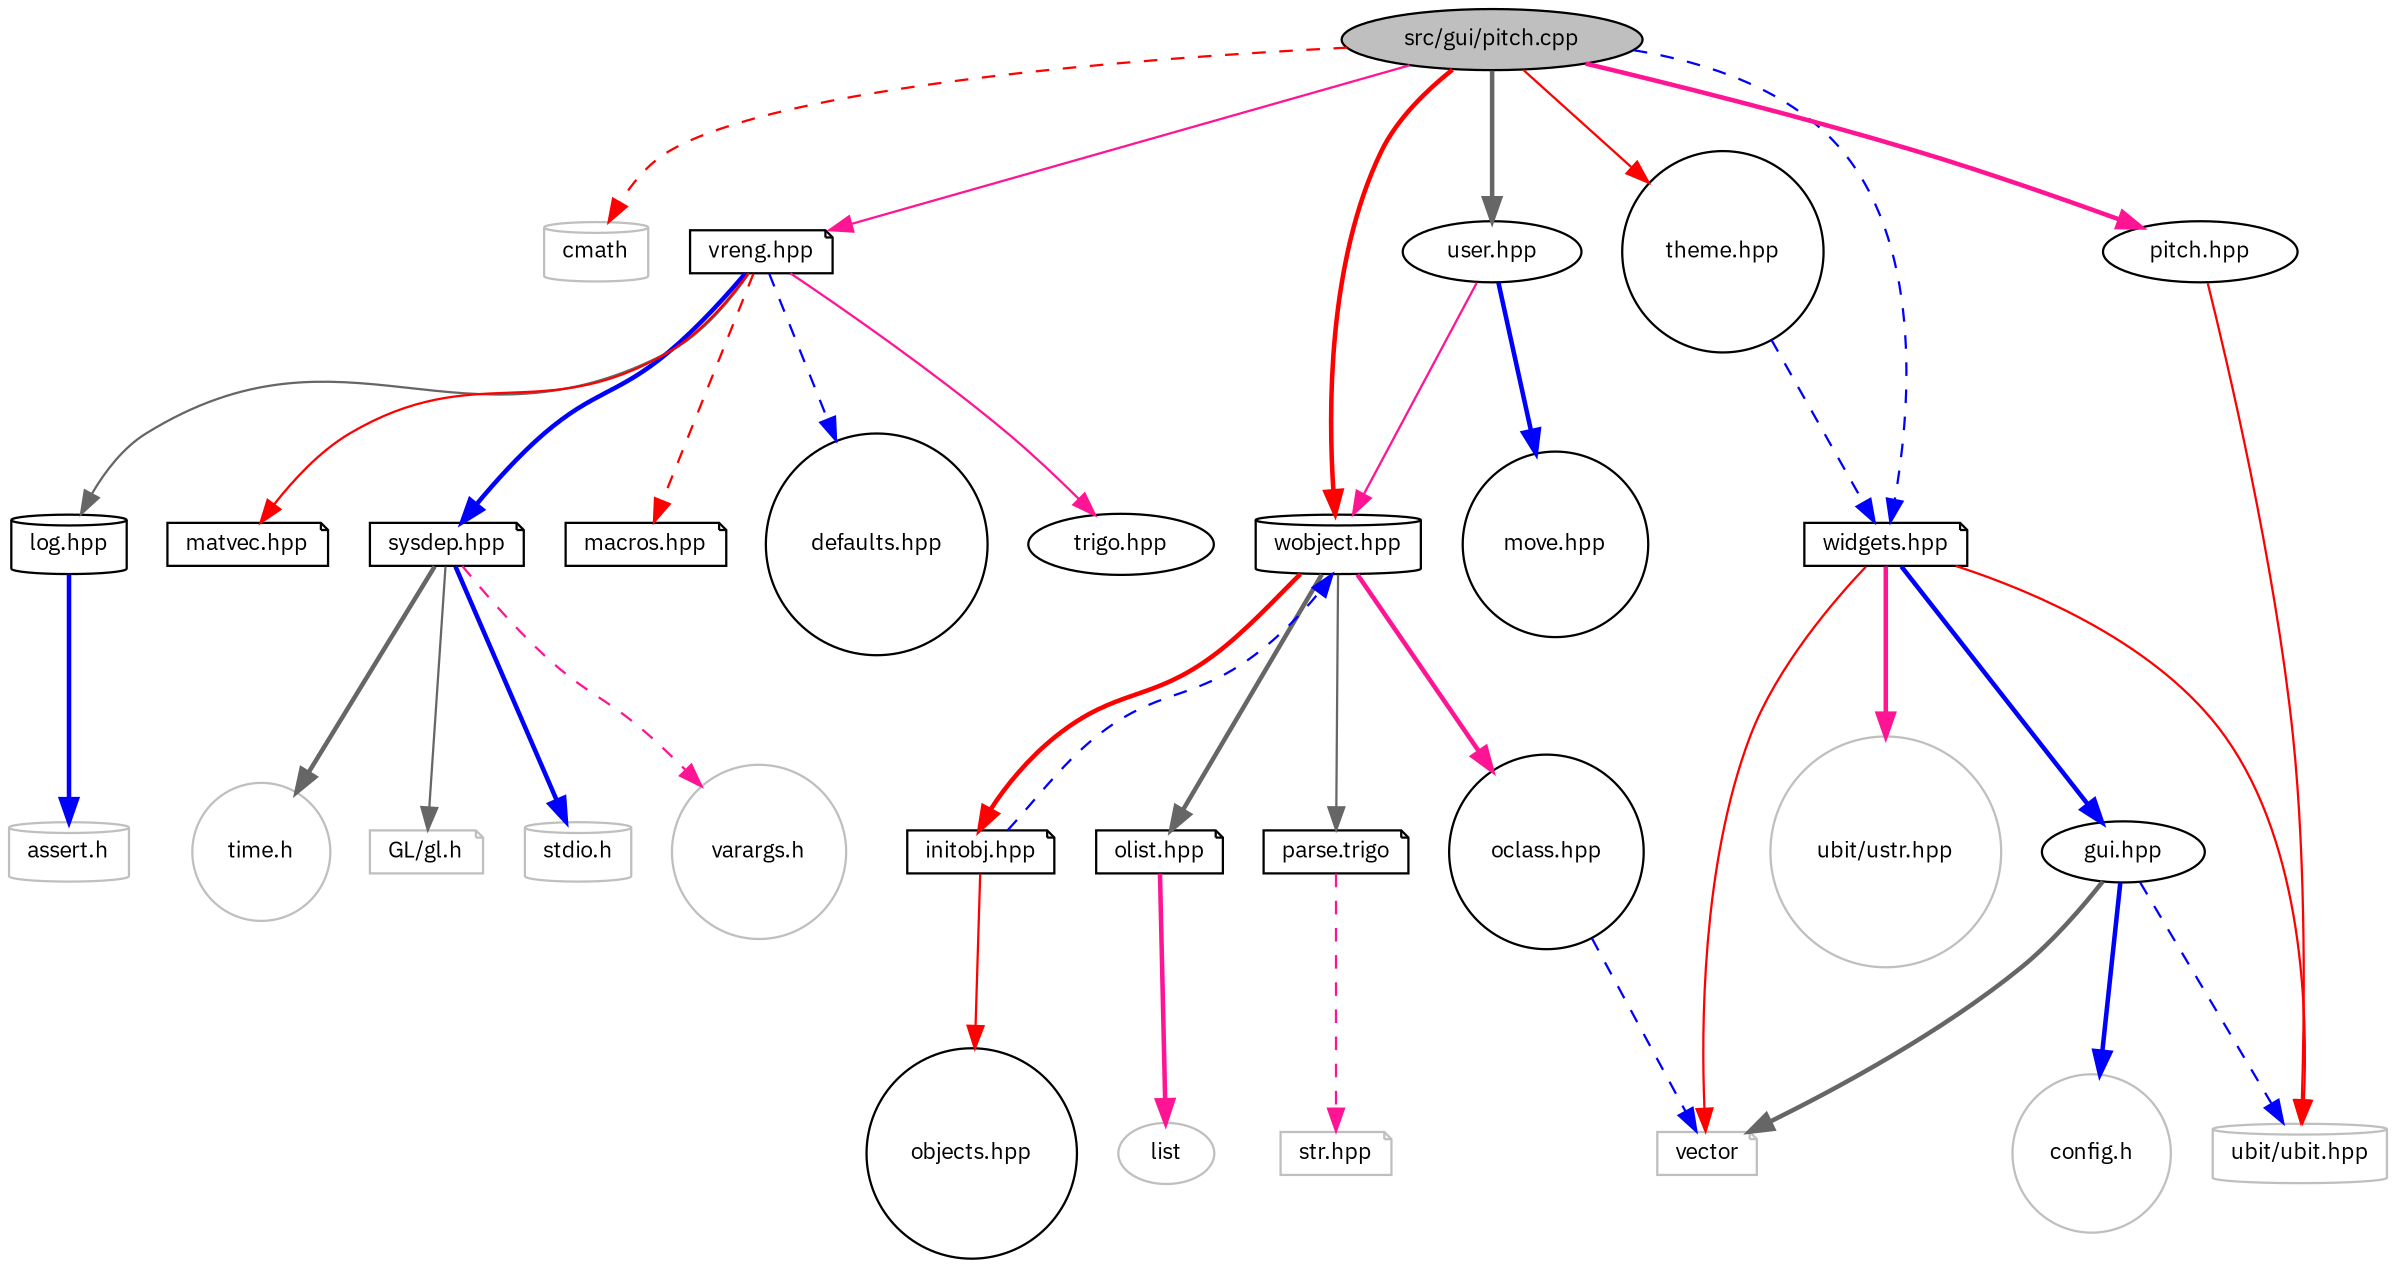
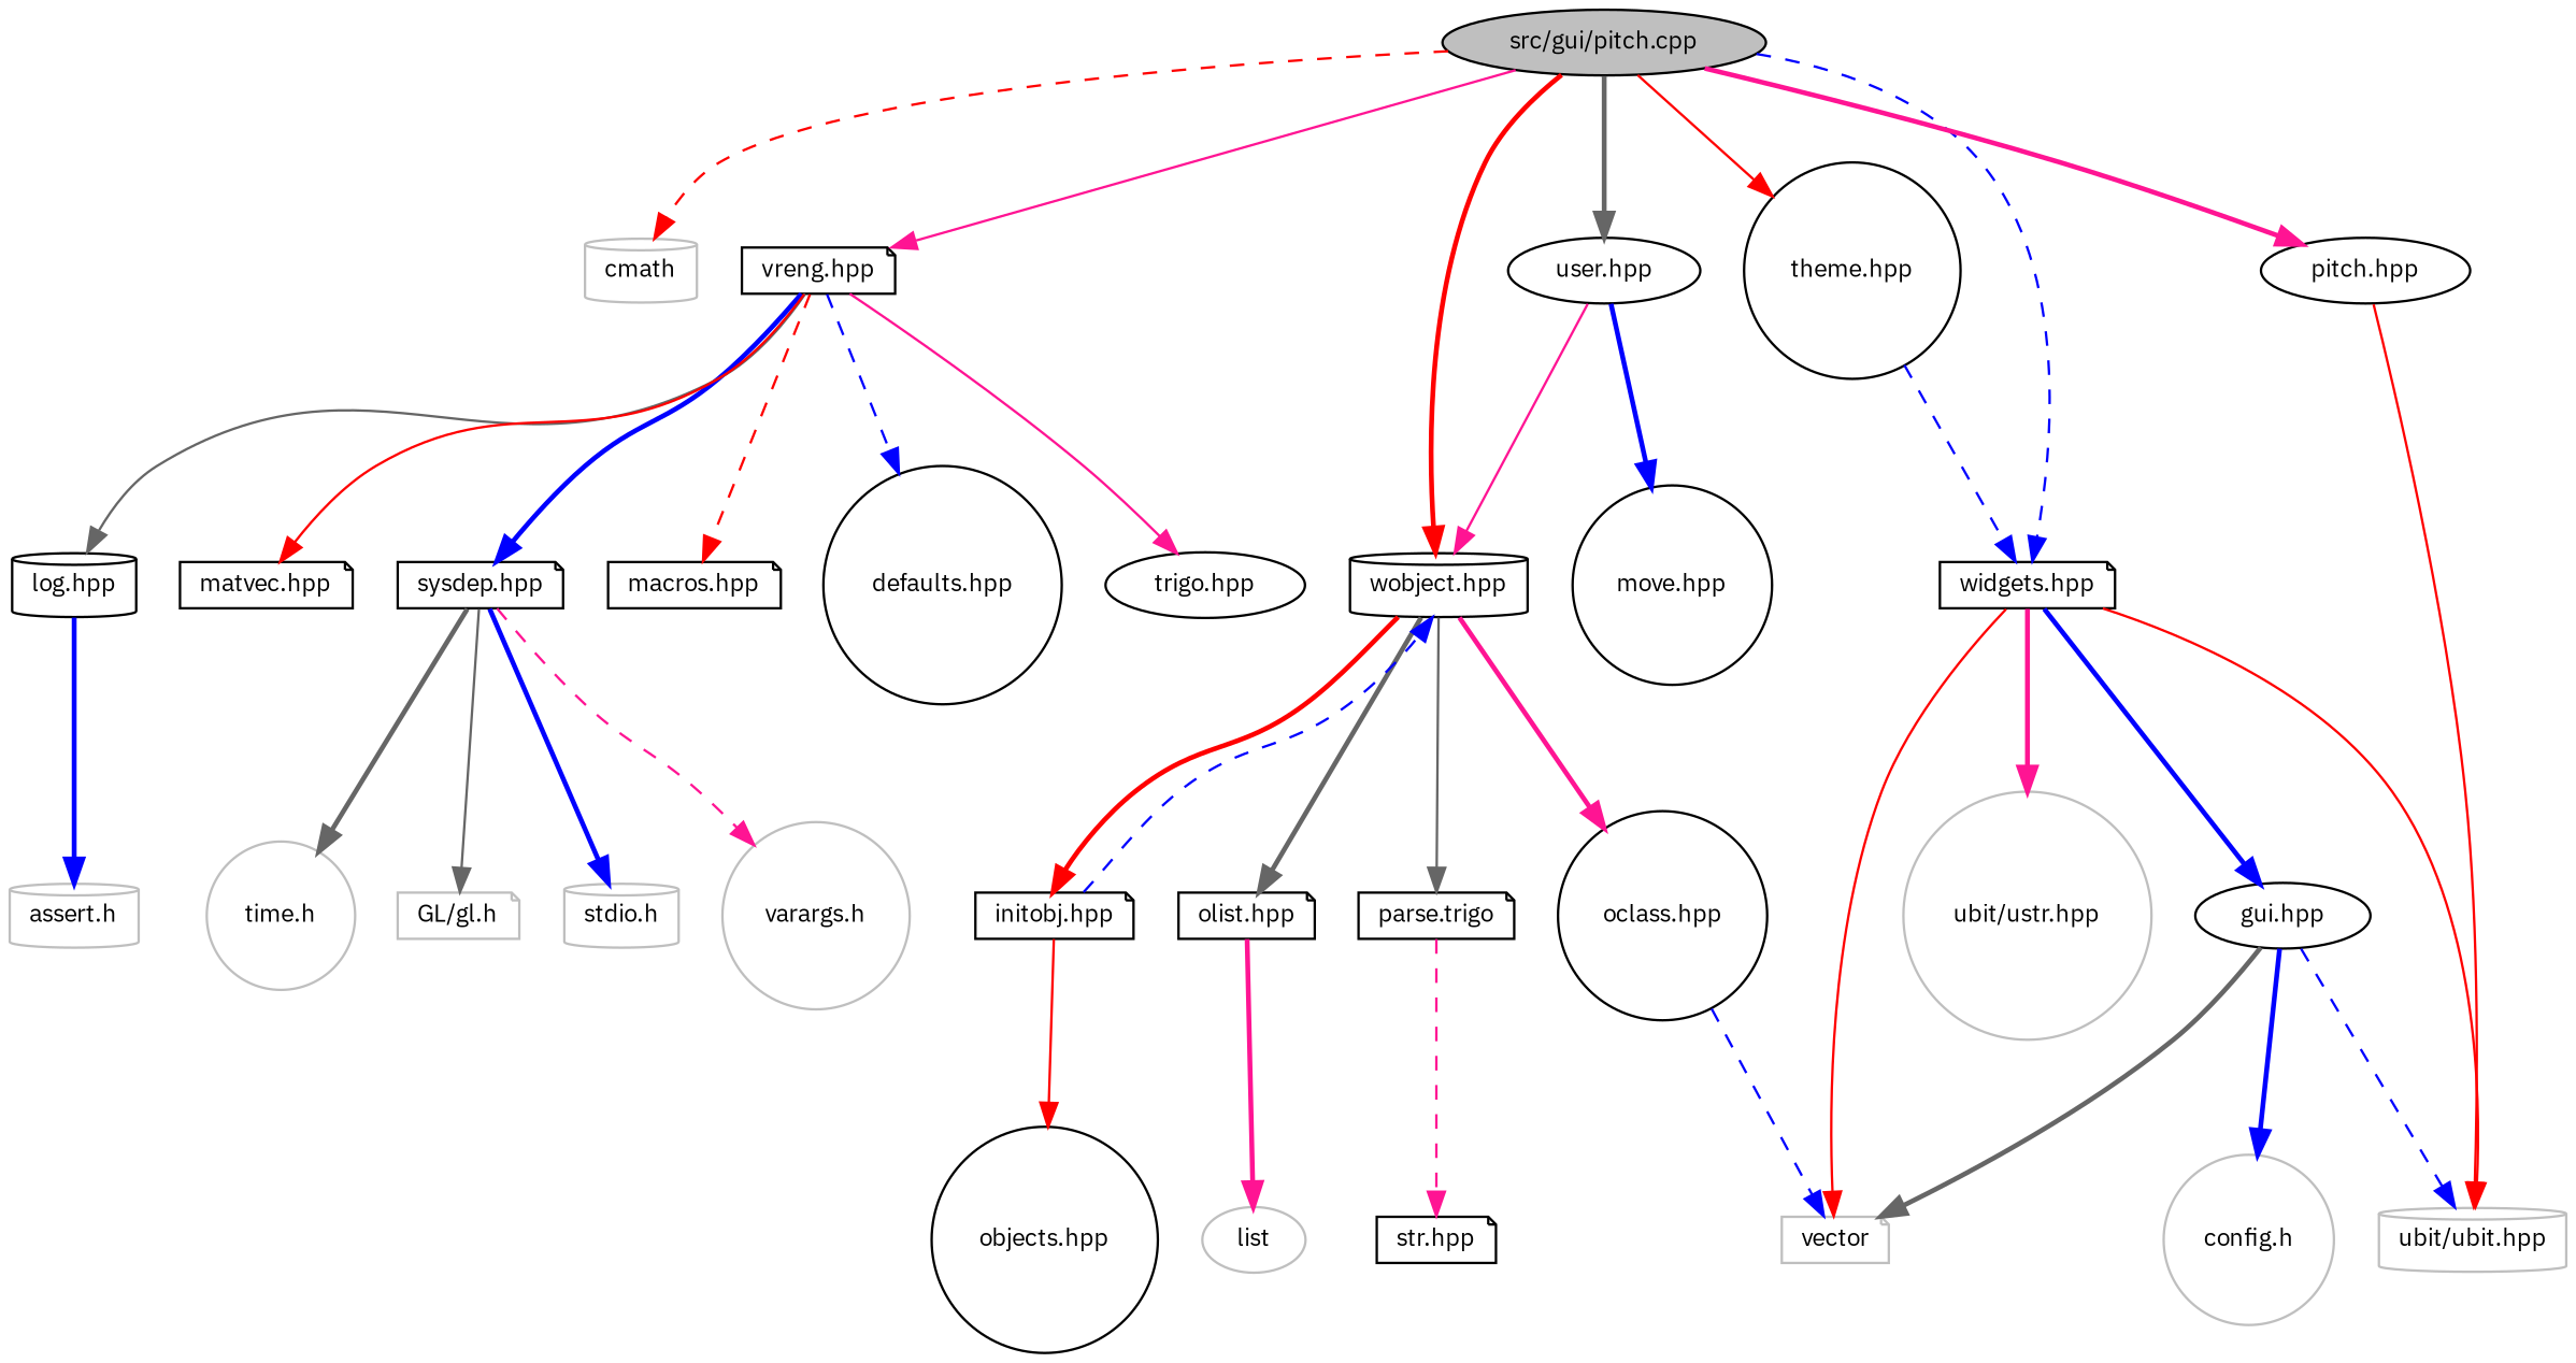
  digraph {
    fontname="IBM Plex Sans"
    node [color=black fontname="IBM Plex Sans" fontsize=10 shape=note]
    edge [color=blue fontname="IBM Plex Sans" fontsize=10 labelfontname=FreeSans labelfontsize=10 style=bold]
    n1 [fillcolor=grey75 fontcolor=black height=0.2 label="src/gui/pitch.cpp" shape=ellipse style=filled width=0.4]
    n2 [color=grey75 height=0.2 label=cmath shape=cylinder width=0.4]
    n3 [height=0.2 label="vreng.hpp" width=0.4]
    n4 [height=0.2 label="user.hpp" shape=ellipse width=0.4]
    n5 [height=0.2 label="wobject.hpp" shape=cylinder width=0.4]
    n6 [height=0.2 label="widgets.hpp" width=0.4]
    n7 [height=0.2 label="pitch.hpp" shape=ellipse width=0.4]
    n8 [height=0.2 label="theme.hpp" shape=circle width=0.4]
    n9 [height=0.2 label="sysdep.hpp" width=0.4]
    n10 [height=0.2 label="macros.hpp" width=0.4]
    n11 [height=0.2 label="defaults.hpp" shape=circle width=0.4]
    n12 [height=0.2 label="trigo.hpp" shape=ellipse width=0.4]
    n13 [height=0.2 label="log.hpp" shape=cylinder width=0.4]
    n14 [height=0.2 label="matvec.hpp" width=0.4]
    n15 [height=0.2 label="move.hpp" shape=circle width=0.4]
    n16 [height=0.2 label="oclass.hpp" shape=circle width=0.4]
    n17 [height=0.2 label="olist.hpp" width=0.4]
    n18 [height=0.2 label="parse.trigo" width=0.4]
    n19 [height=0.2 label="initobj.hpp" width=0.4]
    n20 [color=grey75 height=0.2 label=vector width=0.4]
    n21 [color=grey75 height=0.2 label="ubit/ubit.hpp" shape=cylinder width=0.4]
    n22 [height=0.2 label="gui.hpp" shape=ellipse width=0.4]
    n23 [color=grey75 height=0.2 label="ubit/ustr.hpp" shape=circle width=0.4]
    n24 [color=grey75 height=0.2 label="stdio.h" shape=cylinder width=0.4]
    n25 [color=grey75 height=0.2 label="varargs.h" shape=circle width=0.4]
    n26 [color=grey75 height=0.2 label="time.h" shape=circle width=0.4]
    n27 [color=grey75 height=0.2 label="GL/gl.h" width=0.4]
    n28 [color=grey75 height=0.2 label="assert.h" shape=cylinder width=0.4]
    n29 [color=grey75 height=0.2 label=list shape=ellipse width=0.4]
-   n30 [color=grey75 height=0.2 label="str.hpp" width=0.4]
+   n30 [height=0.2 label="str.hpp" width=0.4]
    n31 [height=0.2 label="objects.hpp" shape=circle width=0.4]
    n32 [color=grey75 height=0.2 label="config.h" shape=circle width=0.4]
    n1 -> n2 [color=red style=dashed]
    n1 -> n3 [color=deeppink style=solid]
    n1 -> n4 [color=gray40]
    n1 -> n5 [color=red]
    n1 -> n6 [style=dashed]
    n1 -> n7 [color=deeppink]
    n1 -> n8 [color=red style=solid]
    n3 -> n9
    n3 -> n10 [color=red style=dashed]
    n3 -> n11 [style=dashed]
    n3 -> n12 [color=deeppink style=solid]
    n3 -> n13 [color=gray40 style=solid]
    n3 -> n14 [color=red style=solid]
    n4 -> n5 [color=deeppink style=solid]
    n4 -> n15
    n5 -> n16 [color=deeppink]
    n5 -> n17 [color=gray40]
    n5 -> n18 [color=gray40 style=solid]
    n5 -> n19 [color=red]
    n6 -> n20 [color=red style=solid]
    n6 -> n21 [color=red style=solid]
    n6 -> n22
    n6 -> n23 [color=deeppink]
    n7 -> n21 [color=red style=solid]
    n8 -> n6 [style=dashed]
    n9 -> n24
    n9 -> n25 [color=deeppink style=dashed]
    n9 -> n26 [color=gray40]
    n9 -> n27 [color=gray40 style=solid]
    n13 -> n28
    n16 -> n20 [style=dashed]
    n17 -> n29 [color=deeppink]
    n18 -> n30 [color=deeppink style=dashed]
    n19 -> n5 [style=dashed]
    n19 -> n31 [color=red style=solid]
    n22 -> n20 [color=gray40]
    n22 -> n21 [style=dashed]
    n22 -> n32
  }
